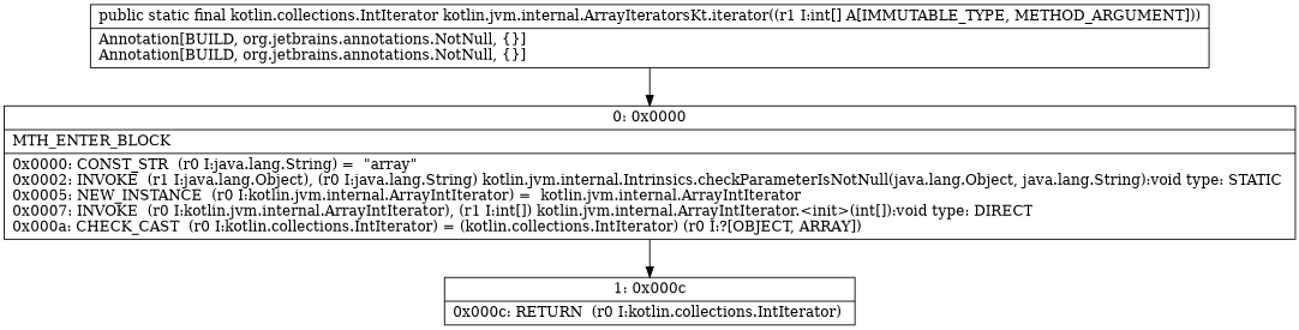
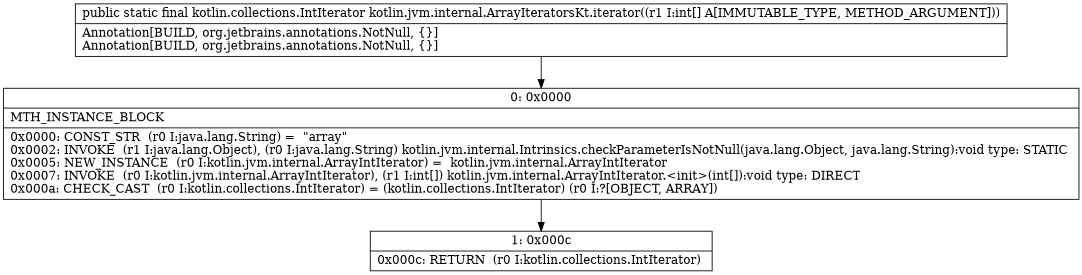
  digraph {
    node [shape=record]
-   n1 [label="{0\:\ 0x0000|MTH_ENTER_BLOCK\l|0x0000: CONST_STR  (r0 I:java.lang.String) =  \"array\" \l0x0002: INVOKE  (r1 I:java.lang.Object), (r0 I:java.lang.String) kotlin.jvm.internal.Intrinsics.checkParameterIsNotNull(java.lang.Object, java.lang.String):void type: STATIC \l0x0005: NEW_INSTANCE  (r0 I:kotlin.jvm.internal.ArrayIntIterator) =  kotlin.jvm.internal.ArrayIntIterator \l0x0007: INVOKE  (r0 I:kotlin.jvm.internal.ArrayIntIterator), (r1 I:int[]) kotlin.jvm.internal.ArrayIntIterator.\<init\>(int[]):void type: DIRECT \l0x000a: CHECK_CAST  (r0 I:kotlin.collections.IntIterator) = (kotlin.collections.IntIterator) (r0 I:?[OBJECT, ARRAY]) \l}"]
+   n1 [label="{0\:\ 0x0000|MTH_INSTANCE_BLOCK\l|0x0000: CONST_STR  (r0 I:java.lang.String) =  \"array\" \l0x0002: INVOKE  (r1 I:java.lang.Object), (r0 I:java.lang.String) kotlin.jvm.internal.Intrinsics.checkParameterIsNotNull(java.lang.Object, java.lang.String):void type: STATIC \l0x0005: NEW_INSTANCE  (r0 I:kotlin.jvm.internal.ArrayIntIterator) =  kotlin.jvm.internal.ArrayIntIterator \l0x0007: INVOKE  (r0 I:kotlin.jvm.internal.ArrayIntIterator), (r1 I:int[]) kotlin.jvm.internal.ArrayIntIterator.\<init\>(int[]):void type: DIRECT \l0x000a: CHECK_CAST  (r0 I:kotlin.collections.IntIterator) = (kotlin.collections.IntIterator) (r0 I:?[OBJECT, ARRAY]) \l}"]
    n2 [label="{1\:\ 0x000c|0x000c: RETURN  (r0 I:kotlin.collections.IntIterator) \l}"]
    n3 [label="{public static final kotlin.collections.IntIterator kotlin.jvm.internal.ArrayIteratorsKt.iterator((r1 I:int[] A[IMMUTABLE_TYPE, METHOD_ARGUMENT]))  | Annotation[BUILD, org.jetbrains.annotations.NotNull, \{\}]\lAnnotation[BUILD, org.jetbrains.annotations.NotNull, \{\}]\l}"]
    n1 -> n2
    n3 -> n1
  }
